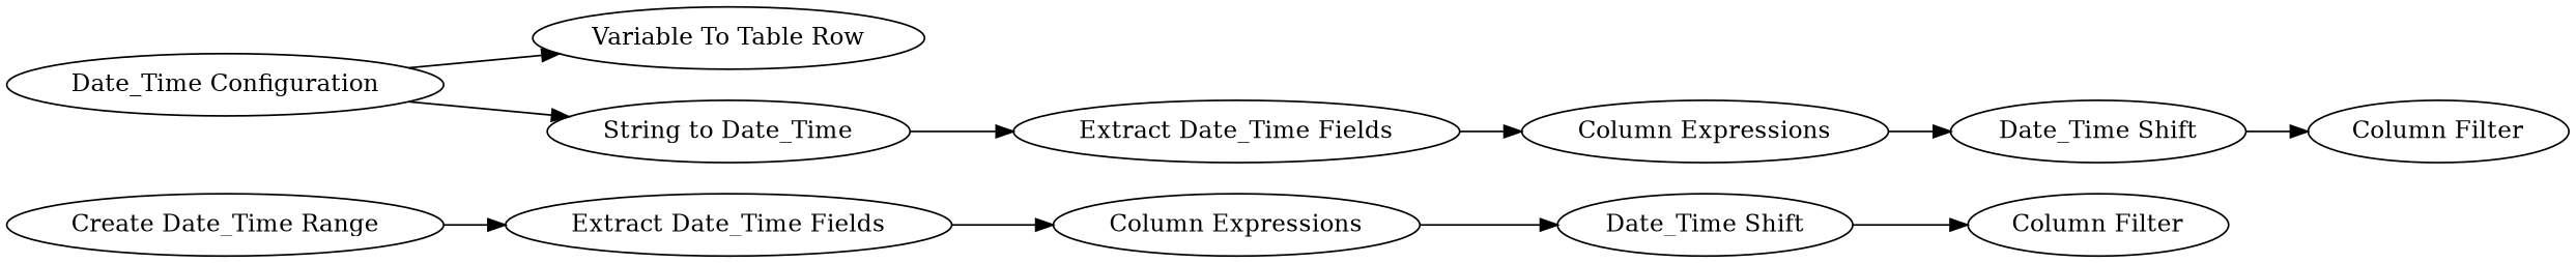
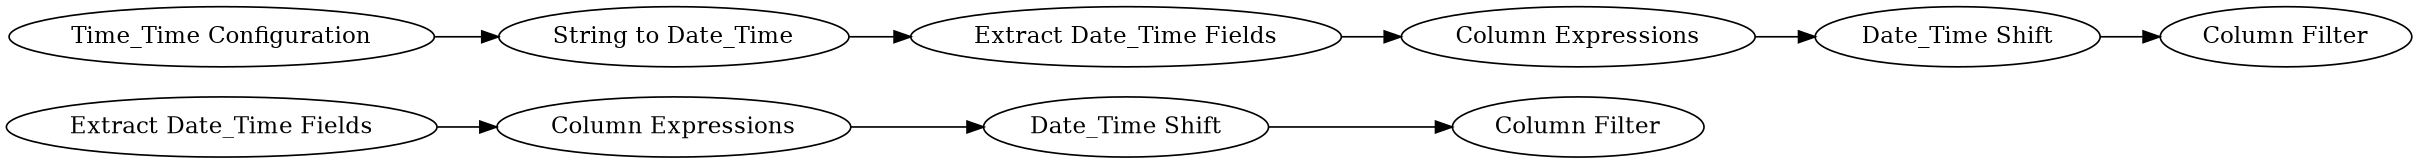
  digraph {
    rankdir=LR
-   n1 [label="Create Date_Time Range"]
    n2 [label="Extract Date_Time Fields"]
    n3 [label="Column Expressions"]
    n4 [label="Date_Time Shift"]
    n5 [label="Column Filter"]
-   n6 [label="Date_Time Configuration"]
-   n7 [label="Variable To Table Row"]
+   n6 [label="Time_Time Configuration"]
    n8 [label="String to Date_Time"]
    n9 [label="Extract Date_Time Fields"]
    n10 [label="Column Expressions"]
    n11 [label="Date_Time Shift"]
    n12 [label="Column Filter"]
-   n1 -> n2
    n2 -> n3
    n3 -> n4
    n4 -> n5
-   n6 -> n7
    n6 -> n8
    n8 -> n9
    n9 -> n10
    n10 -> n11
    n11 -> n12
  }
